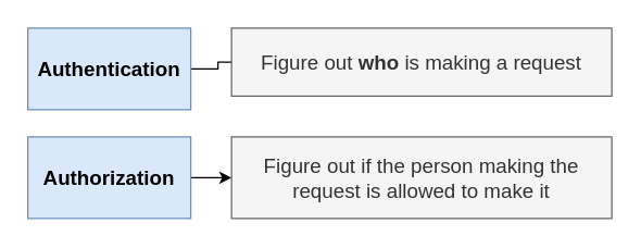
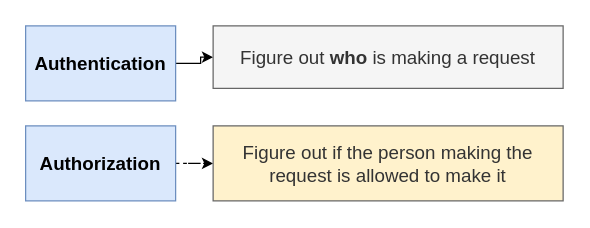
  <mxCell id="0" />
  <mxCell id="1" parent="0" />
- <mxCell id="2" style="edgeStyle=orthogonalEdgeStyle;rounded=0;orthogonalLoop=1;jettySize=auto;html=1;exitX=1;exitY=0.5;exitDx=0;exitDy=0;fontSize=15;endArrow=none;" edge="1" parent="1" source="3" target="4"><mxGeometry relative="1" as="geometry" /></mxCell>
+ <mxCell id="2" style="edgeStyle=orthogonalEdgeStyle;rounded=0;orthogonalLoop=1;jettySize=auto;html=1;exitX=1;exitY=0.5;exitDx=0;exitDy=0;fontSize=15;" edge="1" parent="1" source="3" target="4"><mxGeometry relative="1" as="geometry" /></mxCell>
  <mxCell id="3" value="Authentication" style="rounded=0;whiteSpace=wrap;html=1;fillColor=#dae8fc;strokeColor=#6c8ebf;fontStyle=1;fontSize=15;" vertex="1" parent="1"><mxGeometry x="20" y="20" width="120" height="60" as="geometry" /></mxCell>
  <mxCell id="4" value="Figure out &lt;b&gt;who&lt;/b&gt;&amp;nbsp;is making a request" style="rounded=0;whiteSpace=wrap;html=1;fillColor=#f5f5f5;strokeColor=#666666;fontStyle=0;fontSize=15;fontColor=#333333;" vertex="1" parent="1"><mxGeometry x="170" y="20" width="280" height="50" as="geometry" /></mxCell>
- <mxCell id="5" style="edgeStyle=orthogonalEdgeStyle;rounded=0;orthogonalLoop=1;jettySize=auto;html=1;exitX=1;exitY=0.5;exitDx=0;exitDy=0;fontSize=15;" edge="1" parent="1" source="6" target="7"><mxGeometry relative="1" as="geometry" /></mxCell>
+ <mxCell id="5" style="edgeStyle=orthogonalEdgeStyle;rounded=0;orthogonalLoop=1;jettySize=auto;html=1;exitX=1;exitY=0.5;exitDx=0;exitDy=0;fontSize=15;dashed=1;" edge="1" parent="1" source="6" target="7"><mxGeometry relative="1" as="geometry" /></mxCell>
  <mxCell id="6" value="Authorization" style="rounded=0;whiteSpace=wrap;html=1;fillColor=#dae8fc;strokeColor=#6c8ebf;fontStyle=1;fontSize=15;" vertex="1" parent="1"><mxGeometry x="20" y="100" width="120" height="60" as="geometry" /></mxCell>
- <mxCell id="7" value="Figure out if the person making the request is allowed to make it" style="rounded=0;whiteSpace=wrap;html=1;fillColor=#f5f5f5;strokeColor=#666666;fontStyle=0;fontSize=15;fontColor=#333333;" vertex="1" parent="1"><mxGeometry x="170" y="100" width="280" height="60" as="geometry" /></mxCell>
+ <mxCell id="7" value="Figure out if the person making the request is allowed to make it" style="rounded=0;whiteSpace=wrap;html=1;fillColor=#fff2cc;strokeColor=#666666;fontStyle=0;fontSize=15;fontColor=#333333;" vertex="1" parent="1"><mxGeometry x="170" y="100" width="280" height="60" as="geometry" /></mxCell>
